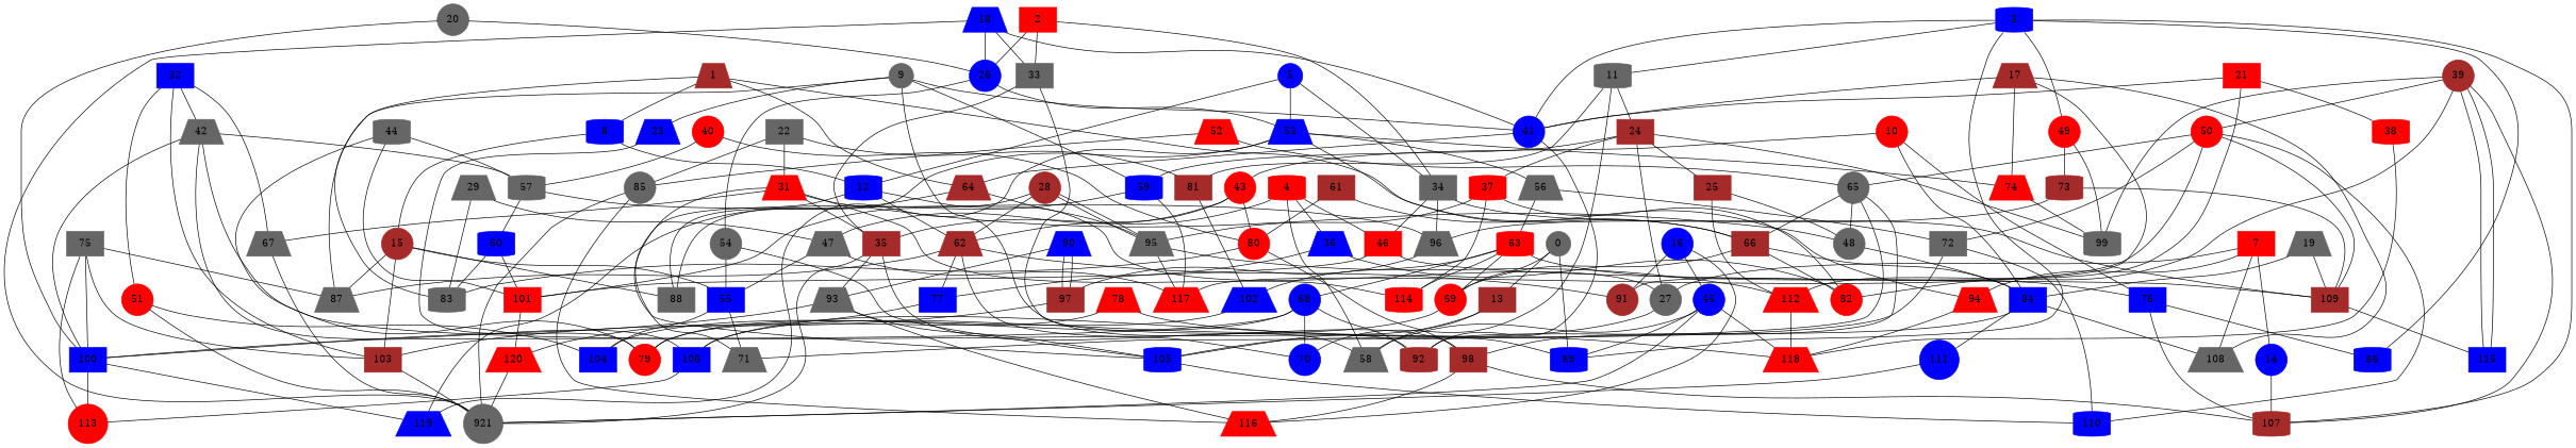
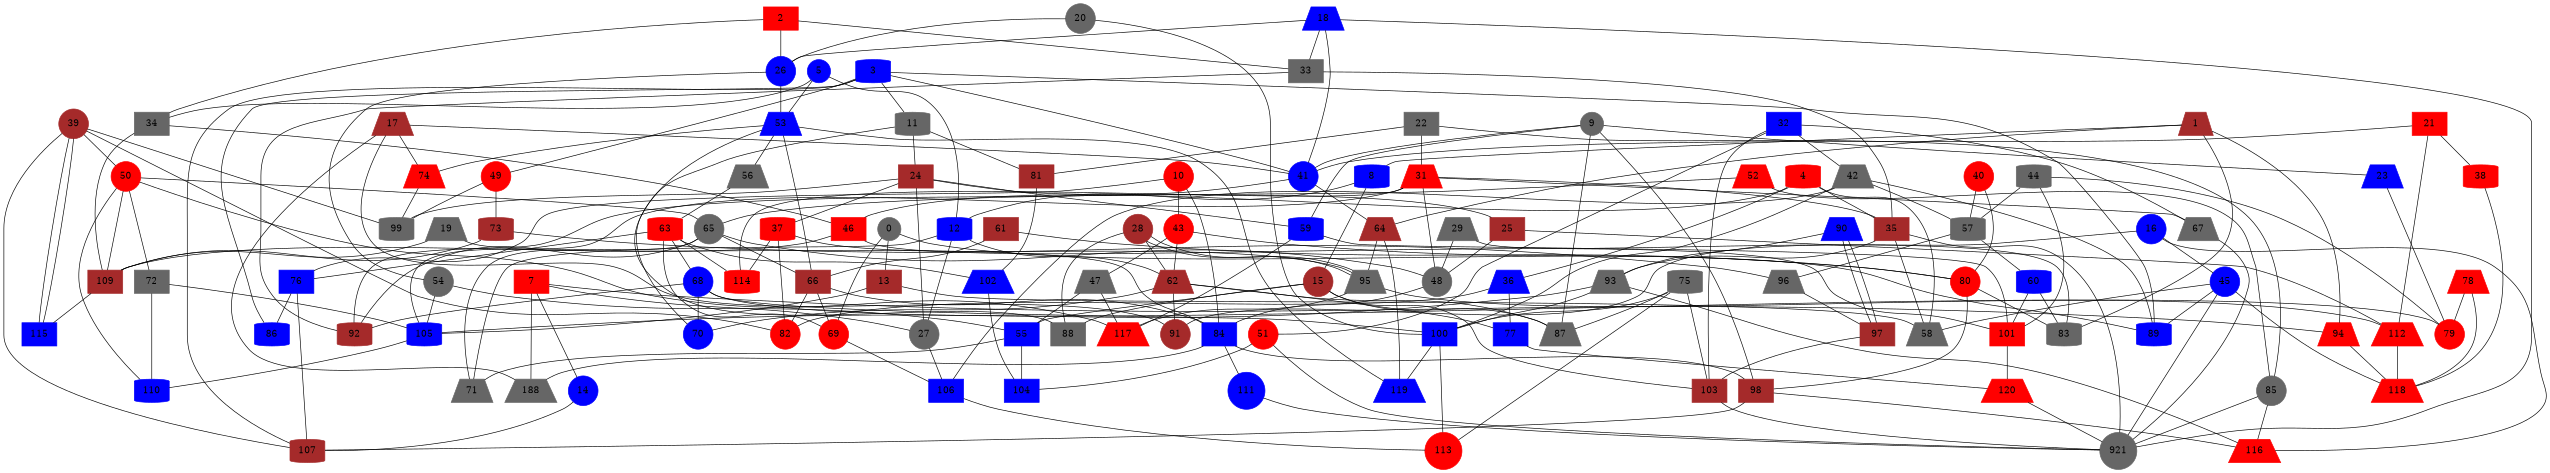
  graph {
    node [color=blue shape=trapezium style=filled]
    1 [color=brown]
    8 [shape=cylinder]
    64 [color=brown]
    83 [color=gray40 shape=cylinder]
    94 [color=red]
    12 [shape=cylinder]
    15 [color=brown shape=circle]
    95 [color=gray40]
    119
    118 [color=red]
    2 [color=red shape=box]
    26 [shape=circle]
    33 [color=gray40 shape=box]
    34 [color=gray40 shape=box]
    53
    54 [color=gray40 shape=circle]
    35 [color=brown shape=box]
    92 [color=brown shape=cylinder]
    46 [color=red shape=box]
    109 [color=brown shape=box]
    96 [color=gray40]
    3 [shape=cylinder]
    11 [color=gray40 shape=cylinder]
    41 [shape=circle]
    49 [color=red shape=circle]
    86 [shape=cylinder]
    89 [shape=cylinder]
    107 [color=brown shape=cylinder]
    24 [color=brown shape=box]
    70 [shape=circle]
    81 [color=brown shape=box]
    99 [color=gray40 shape=cylinder]
    73 [color=brown shape=cylinder]
    4 [color=red shape=cylinder]
    36
    58 [color=gray40]
    n37 [color=gray40 label=921 shape=circle]
    93 [color=gray40]
    77 [shape=box]
    82 [color=red shape=circle]
    101 [color=red shape=box]
    5 [shape=circle]
    27 [color=gray40 shape=circle]
    62 [color=brown]
    71 [color=gray40]
    88 [color=gray40 shape=box]
    74 [color=red]
    56 [color=gray40]
    66 [color=brown shape=box]
    n50 [color=gray40 label=0 shape=circle]
    13 [color=brown shape=box]
    69 [color=red shape=circle]
    105 [shape=cylinder]
    106 [shape=box]
    7 [color=red shape=box]
    14 [shape=circle]
-   108 [color=gray40]
+   108 [color=gray40 label=188]
    87 [color=gray40]
    55 [shape=box]
    103 [color=brown shape=box]
    9 [color=gray40 shape=circle]
    23
    59 [shape=cylinder]
    98 [color=brown shape=box]
    79 [color=red shape=circle]
    117 [color=red]
    116 [color=red]
    10 [color=red shape=circle]
    43 [color=red shape=circle]
    76 [shape=box]
    84 [shape=box]
    80 [color=red shape=circle]
    47 [color=gray40]
    111 [shape=circle]
    25 [color=brown shape=box]
    37 [color=red shape=cylinder]
    102
    91 [color=brown shape=circle]
    110 [shape=cylinder]
    104 [shape=box]
    16 [shape=circle]
    45 [shape=circle]
    17 [color=brown]
    18
    19 [color=gray40]
    115 [shape=box]
    20 [color=gray40 shape=circle]
    100 [shape=box]
    113 [color=red shape=circle]
    21 [color=red shape=box]
    38 [color=red shape=cylinder]
    112 [color=red]
    22 [color=gray40 shape=box]
    31 [color=red]
    85 [color=gray40 shape=circle]
    48 [color=gray40 shape=circle]
    67 [color=gray40]
    114 [color=red shape=cylinder]
    28 [color=brown shape=circle]
    29 [color=gray40]
    32 [shape=box]
    42 [color=gray40]
    51 [color=red shape=circle]
    57 [color=gray40 shape=cylinder]
    97 [color=brown shape=box]
    120 [color=red]
    39 [color=brown shape=circle]
    50 [color=red shape=circle]
    65 [color=gray40 shape=circle]
    72 [color=gray40 shape=box]
    40 [color=red shape=circle]
    60 [shape=cylinder]
    44 [color=gray40 shape=cylinder]
    52 [color=red]
    63 [color=red shape=cylinder]
    68 [shape=circle]
    61 [color=brown shape=box]
-   75 [color=gray40 shape=box]
+   75 [color=gray40 shape=cylinder]
    78 [color=red]
    90
    1 -- 8
    1 -- 64
    1 -- 83
    1 -- 94
    8 -- 12
    8 -- 15
    64 -- 95
    64 -- 119
    94 -- 118
    12 -- 27
    12 -- 62
    12 -- 71
    15 -- 88
    15 -- 87
    15 -- 55
    15 -- 103
    95 -- 117
    95 -- 112
    2 -- 26
    2 -- 33
    2 -- 34
    26 -- 53
    26 -- 54
    33 -- 35
    33 -- 92
    34 -- 46
    34 -- 109
-   34 -- 96
    53 -- 119
    53 -- 88
    53 -- 74
    53 -- 56
    53 -- 66
    54 -- 105
    54 -- 55
    35 -- 58
    35 -- n37
    35 -- 93
    46 -- 109
    46 -- 101
    109 -- 115
    96 -- 97
    3 -- 11
    3 -- 41
    3 -- 49
    3 -- 86
    3 -- 89
    3 -- 107
    11 -- 24
    11 -- 70
    11 -- 81
    41 -- 64
    41 -- 92
    49 -- 99
    49 -- 73
    24 -- 99
    24 -- 27
    24 -- 59
    24 -- 25
    24 -- 37
    81 -- 102
    73 -- 109
    73 -- 96
    4 -- 35
    4 -- 46
    4 -- 36
    4 -- 58
    36 -- 77
    36 -- 82
    93 -- 105
    93 -- 116
    93 -- 100
    77 -- 120
    101 -- 120
    5 -- 12
    5 -- 34
    5 -- 53
    27 -- 106
    62 -- 70
    62 -- 77
    62 -- 87
    62 -- 91
    74 -- 99
-   56 -- 72
    56 -- 63
    66 -- 82
    66 -- 69
    66 -- 84
    n50 -- 89
    n50 -- 13
    n50 -- 69
    13 -- 58
    13 -- 105
    69 -- 106
    105 -- 110
    106 -- 113
    7 -- 94
    7 -- 27
    7 -- 14
    7 -- 108
    14 -- 107
    55 -- 71
    55 -- 104
    103 -- n37
    9 -- 41
    9 -- 87
    9 -- 23
    9 -- 59
    9 -- 98
    23 -- 79
    59 -- 101
    59 -- 117
    98 -- 107
    98 -- 116
    10 -- 43
    10 -- 76
    10 -- 84
    43 -- 62
    43 -- 80
    43 -- 47
    76 -- 86
    76 -- 107
    84 -- 108
    84 -- 98
    84 -- 111
    80 -- 83
    80 -- 98
    47 -- 55
    47 -- 117
    111 -- n37
    25 -- 112
    25 -- 48
    37 -- 95
    37 -- 82
    37 -- 114
    102 -- 104
    16 -- 116
    16 -- 91
    16 -- 45
    45 -- 118
    45 -- 89
    45 -- 58
    45 -- n37
    17 -- 41
    17 -- 74
    17 -- 108
    17 -- 91
    18 -- 26
    18 -- 33
    18 -- 41
    18 -- n37
    19 -- 109
    19 -- 84
    20 -- 26
    20 -- 100
    100 -- 119
    100 -- 113
    21 -- 41
    21 -- 38
    21 -- 112
    38 -- 118
    112 -- 118
    22 -- 81
    22 -- 31
    22 -- 85
    31 -- 35
    31 -- 105
    31 -- 48
    31 -- 67
    31 -- 114
    85 -- n37
    85 -- 116
    48 -- 84
    67 -- n37
    28 -- 95
    28 -- 95
    28 -- 62
    28 -- 88
    29 -- 83
-   29 -- 47
+   29 -- 48
    32 -- 103
    32 -- 67
    32 -- 42
    32 -- 51
    42 -- 89
    42 -- 106
    42 -- 100
    42 -- 57
    51 -- n37
    51 -- 104
    57 -- 96
    57 -- 60
    97 -- 103
    120 -- n37
    39 -- 107
    39 -- 99
    39 -- 82
    39 -- 115
    39 -- 115
    39 -- 50
    50 -- 109
    50 -- 117
    50 -- 110
    50 -- 65
    50 -- 72
    65 -- 92
    65 -- 71
    65 -- 66
    65 -- 48
    72 -- 105
    72 -- 110
    40 -- 80
    40 -- 57
    60 -- 83
    60 -- 101
    44 -- 101
    44 -- 79
    44 -- 57
    52 -- 85
    52 -- 65
    63 -- 69
    63 -- 76
    63 -- 102
    63 -- 114
    63 -- 68
    68 -- 92
    68 -- 70
    68 -- 79
    68 -- 100
    61 -- 66
    61 -- 80
    75 -- 87
    75 -- 103
    75 -- 100
    75 -- 113
    78 -- 118
    78 -- 79
    90 -- 93
    90 -- 97
    90 -- 97
  }
